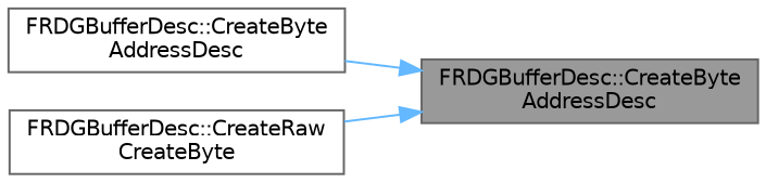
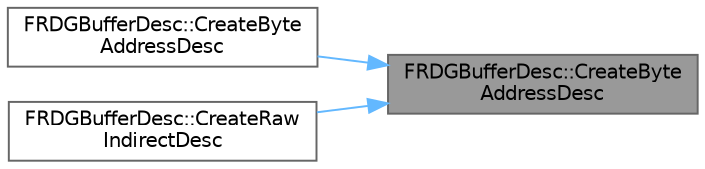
  digraph {
    rankdir=RL
    node [color=grey40 fillcolor=white fontname=Helvetica fontsize=10 shape=box style=filled]
    edge [color=steelblue1 dir=back fontname=Helvetica fontsize=10 labelfontname=Helvetica labelfontsize=10 style=solid]
    n1 [color=gray40 fillcolor=grey60 fontcolor=black height=0.2 label="FRDGBufferDesc::CreateByte\lAddressDesc" width=0.4]
    n2 [height=0.2 label="FRDGBufferDesc::CreateByte\lAddressDesc" width=0.4]
-   n3 [height=0.2 label="FRDGBufferDesc::CreateRaw\lCreateByte" width=0.4]
+   n3 [height=0.2 label="FRDGBufferDesc::CreateRaw\lIndirectDesc" width=0.4]
    n1 -> n2
    n1 -> n3
  }
